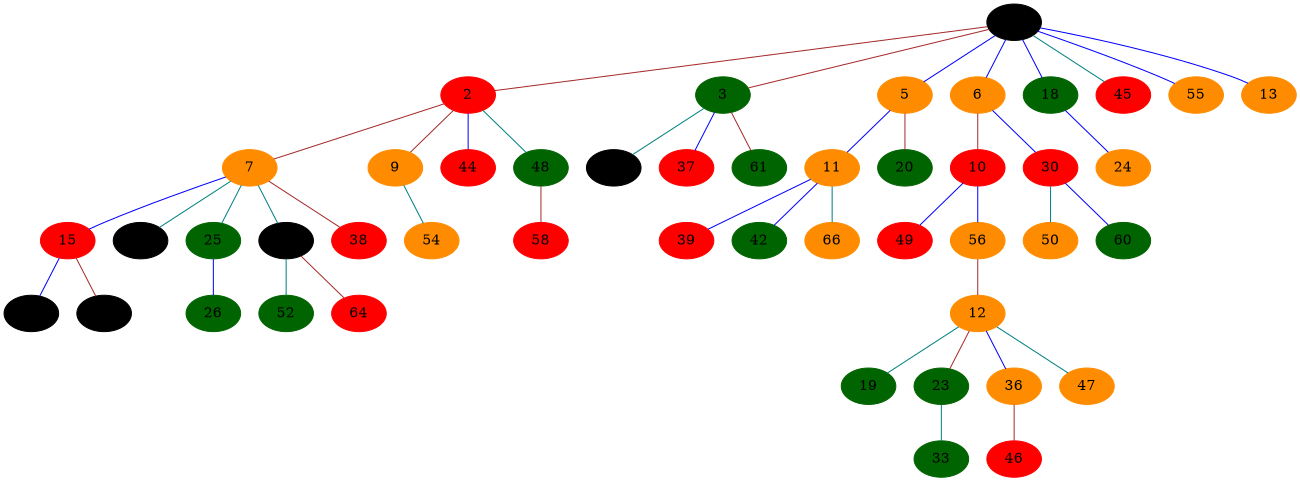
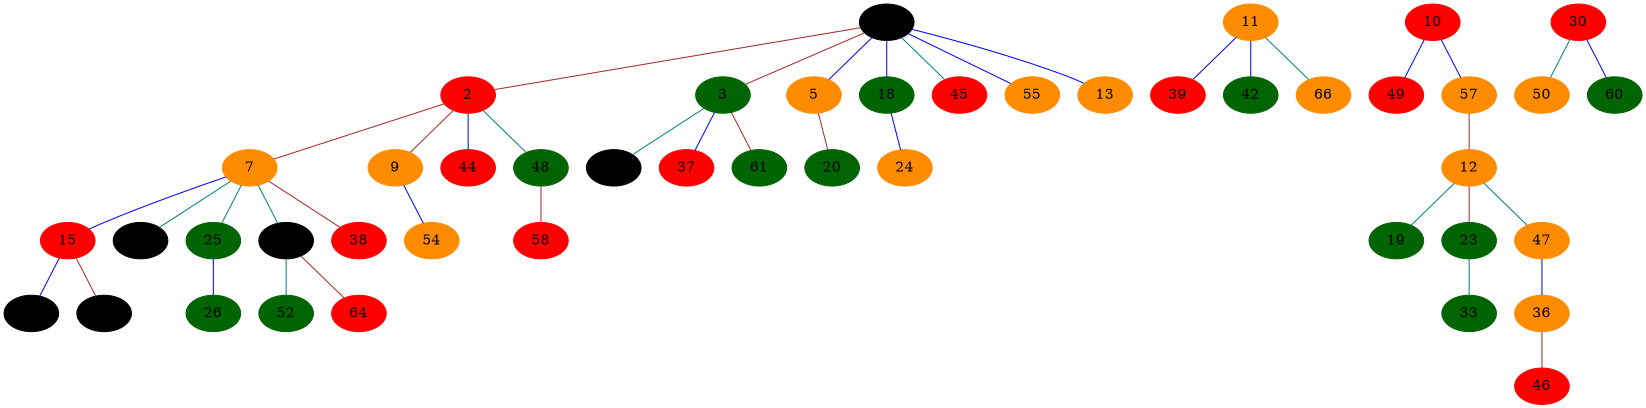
  graph {
    node [color=darkorange style=filled]
    edge [color=blue]
    1 [color=black super="+31"]
    2 [color=red super="+4"]
    3 [color=darkgreen super="+8"]
    5 [super="+13"]
-   6
    18 [color=darkgreen super="+35"]
    45 [color=red]
    55
    n9 [label=13]
    7 [super="+16"]
    9
    44 [color=red]
    48 [color=darkgreen]
    17 [color=black super="+43"]
    37 [color=red]
    61 [color=darkgreen]
    11 [super="+32"]
    20 [color=darkgreen]
    10 [color=red super="+28"]
    30 [color=red super="+51"]
    24 [super="+27"]
    15 [color=red super="+21"]
    22 [color=black]
    25 [color=darkgreen super="+53"]
    34 [color=black super="+57"]
    38 [color=red]
    54
    58 [color=red]
    39 [color=red]
    42 [color=darkgreen super="+59"]
    66
    12 [super="+14"]
    19 [color=darkgreen]
    23 [color=darkgreen super="+65"]
    36
    47
    49 [color=red]
-   56
+   56 [label=57]
    50
    60 [color=darkgreen]
    29 [color=black super="+67"]
    40 [color=black]
    26 [color=darkgreen]
    52 [color=darkgreen super="+62"]
    64 [color=red]
    33 [color=darkgreen super="+41"]
    46 [color=red]
    1 -- 2 [color=brown]
    1 -- 3 [color=brown]
    1 -- 5
-   1 -- 6
    1 -- 18
    1 -- 45 [color=teal]
    1 -- 55
    1 -- n9
    2 -- 7 [color=brown]
    2 -- 9 [color=brown]
    2 -- 44
    2 -- 48 [color=teal]
    3 -- 17 [color=teal]
    3 -- 37
    3 -- 61 [color=brown]
-   5 -- 11
    5 -- 20 [color=brown]
-   6 -- 10 [color=brown]
-   6 -- 30
    18 -- 24
    7 -- 15
    7 -- 22 [color=teal]
    7 -- 25 [color=teal]
    7 -- 34 [color=teal]
    7 -- 38 [color=brown]
-   9 -- 54 [color=teal]
+   9 -- 54
    48 -- 58 [color=brown]
    11 -- 39
    11 -- 42
    11 -- 66 [color=teal]
    10 -- 49
    10 -- 56
    30 -- 50 [color=teal]
    30 -- 60
    15 -- 29
    15 -- 40 [color=brown]
    25 -- 26
    34 -- 52 [color=teal]
    34 -- 64 [color=brown]
    12 -- 19 [color=teal]
    12 -- 23 [color=brown]
-   12 -- 36
+   47 -- 36
    12 -- 47 [color=teal]
    23 -- 33 [color=teal]
    36 -- 46 [color=brown]
    56 -- 12 [color=brown]
  }
